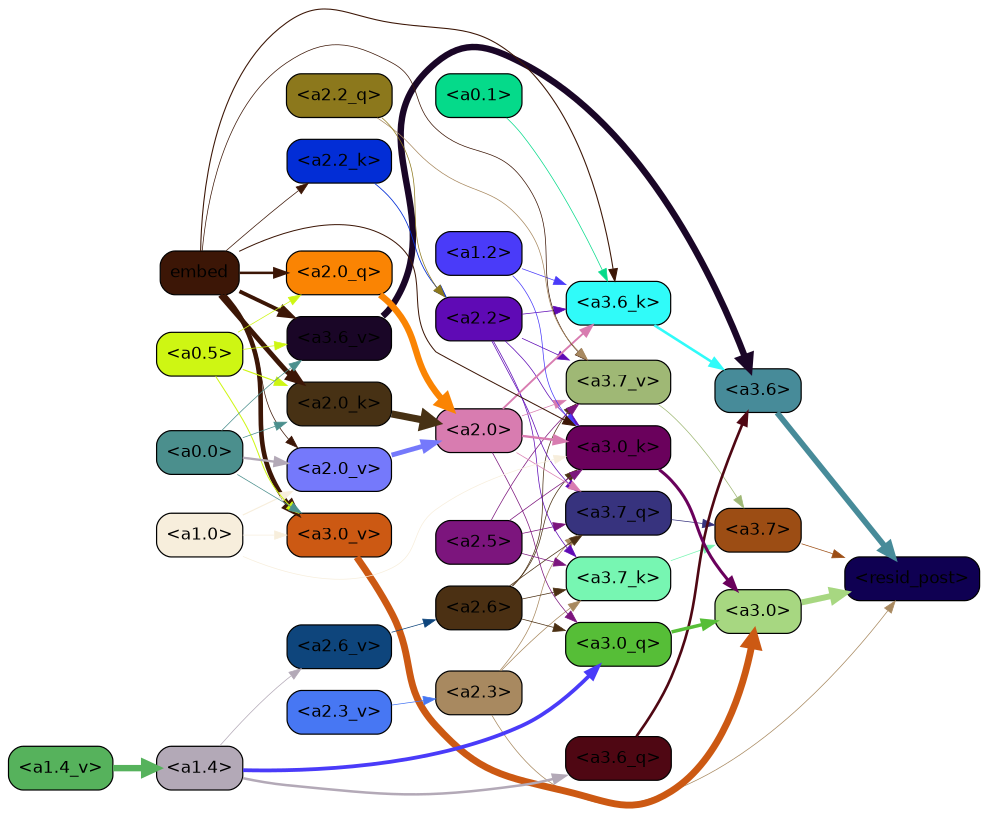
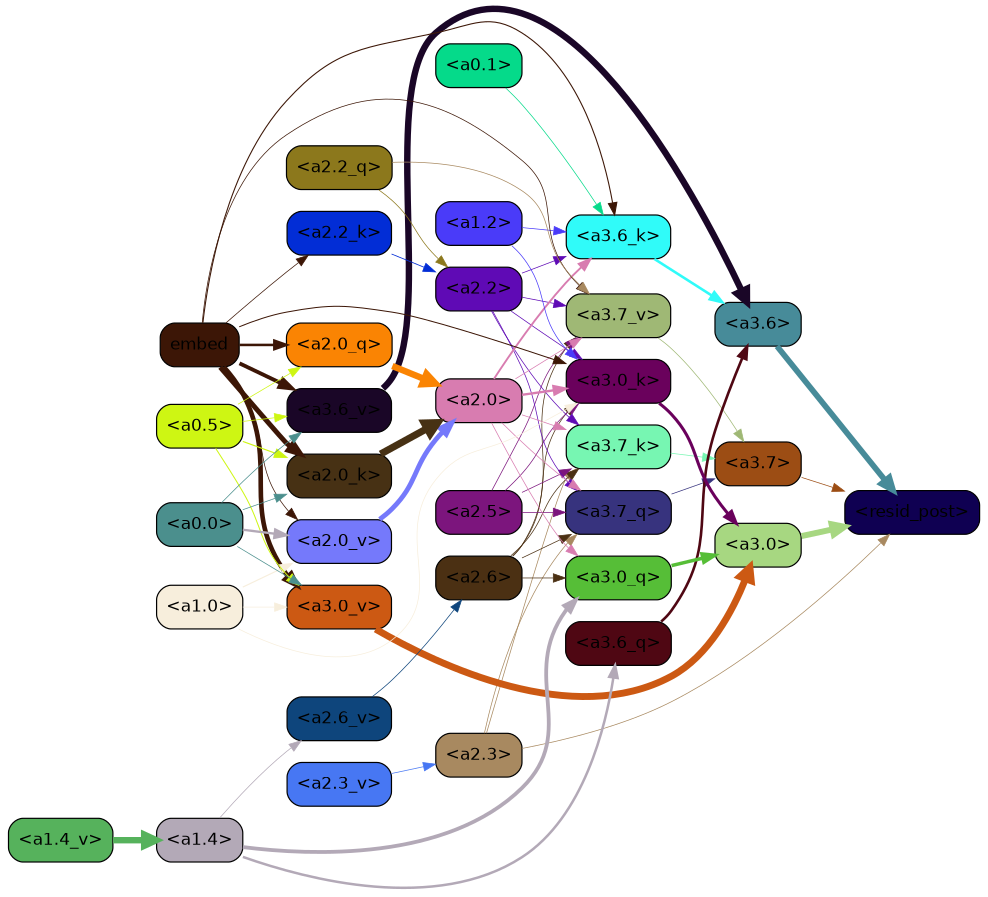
  strict digraph {
    rankdir=LR
    splines=true
    node [color=black fontname=Helvetica shape=box style="filled, rounded"]
    edge [color="#3c1606" penwidth=0.6]
    "<a3.7>" [fillcolor="#9c4d14"]
    "<resid_post>" [fillcolor="#0f0052"]
    "<a3.6>" [fillcolor="#478b99"]
    "<a3.0>" [fillcolor="#a7d781"]
    "<a2.3>" [fillcolor="#a88960"]
    "<a3.7_q>" [fillcolor="#37337e"]
    "<a3.7_k>" [fillcolor="#77f6b2"]
    "<a3.7_v>" [fillcolor="#9fb875"]
    "<a3.6_q>" [fillcolor="#4f0713"]
    "<a3.0_q>" [fillcolor="#56be37"]
    "<a3.6_k>" [fillcolor="#30fbf9"]
    "<a3.0_k>" [fillcolor="#6a015c"]
    "<a3.6_v>" [fillcolor="#1a0627"]
    "<a3.0_v>" [fillcolor="#cc5913"]
    "<a2.6>" [fillcolor="#4b3013"]
    "<a2.5>" [fillcolor="#7c157d"]
    "<a2.2>" [fillcolor="#5f0ab5"]
    "<a2.0>" [fillcolor="#d87cb0"]
    "<a1.4>" [fillcolor="#b3a9b7"]
    "<a2.6_v>" [fillcolor="#0e457c"]
    "<a2.0_v>" [fillcolor="#7579fb"]
    "<a1.2>" [fillcolor="#4a3bf9"]
    "<a0.1>" [fillcolor="#05da8a"]
    embed [fillcolor="#3c1606"]
    "<a2.0_q>" [fillcolor="#fa8403"]
    "<a2.2_k>" [fillcolor="#022dd6"]
    "<a2.0_k>" [fillcolor="#473114"]
    "<a1.0>" [fillcolor="#f7eedc"]
    "<a0.5>" [fillcolor="#cef613"]
    "<a0.0>" [fillcolor="#4b8f8d"]
    "<a2.2_q>" [fillcolor="#8c781c"]
    "<a2.3_v>" [fillcolor="#4777f3"]
    "<a1.4_v>" [fillcolor="#56b25c"]
    "<a3.7>" -> "<resid_post>" [color="#9c4d14"]
    "<a3.6>" -> "<resid_post>" [color="#478b99" penwidth=4.751592040061951]
    "<a3.0>" -> "<resid_post>" [color="#a7d781" penwidth=4.904066681861877]
    "<a2.3>" -> "<resid_post>" [color="#a88960"]
    "<a2.3>" -> "<a3.7_q>" [color="#a88960"]
    "<a2.3>" -> "<a3.7_k>" [color="#a88960" penwidth=0.6069068089127541]
    "<a3.7_q>" -> "<a3.7>" [color="#37337e"]
    "<a3.7_k>" -> "<a3.7>" [color="#77f6b2"]
    "<a3.7_v>" -> "<a3.7>" [color="#9fb875"]
    "<a3.6_q>" -> "<a3.6>" [color="#4f0713" penwidth=2.160832464694977]
    "<a3.0_q>" -> "<a3.0>" [color="#56be37" penwidth=2.870753765106201]
    "<a3.6_k>" -> "<a3.6>" [color="#30fbf9" penwidth=2.13908451795578]
    "<a3.0_k>" -> "<a3.0>" [color="#6a015c" penwidth=2.520303964614868]
    "<a3.6_v>" -> "<a3.6>" [color="#1a0627" penwidth=5.297133803367615]
    "<a3.0_v>" -> "<a3.0>" [color="#cc5913" penwidth=5.680712580680847]
    "<a2.6>" -> "<a3.7_q>" [color="#4b3013"]
    "<a2.6>" -> "<a3.7_k>" [color="#4b3013"]
    "<a2.6>" -> "<a3.7_v>" [color="#4b3013"]
    "<a2.6>" -> "<a3.0_q>" [color="#4b3013"]
    "<a2.6>" -> "<a3.0_k>" [color="#4b3013"]
    "<a2.5>" -> "<a3.7_q>" [color="#7c157d"]
    "<a2.5>" -> "<a3.7_k>" [color="#7c157d"]
    "<a2.5>" -> "<a3.7_v>" [color="#7c157d"]
    "<a2.5>" -> "<a3.0_k>" [color="#7c157d"]
    "<a2.2>" -> "<a3.7_q>" [color="#5f0ab5"]
    "<a2.2>" -> "<a3.7_k>" [color="#5f0ab5"]
    "<a2.2>" -> "<a3.7_v>" [color="#5f0ab5"]
    "<a2.2>" -> "<a3.6_k>" [color="#5f0ab5"]
    "<a2.2>" -> "<a3.0_k>" [color="#5f0ab5"]
    "<a2.0>" -> "<a3.7_q>" [color="#d87cb0"]
+   "<a2.0>" -> "<a3.7_k>" [color="#d87cb0"]
    "<a2.0>" -> "<a3.7_v>" [color="#d87cb0"]
-   "<a2.0>" -> "<a3.0_q>" [color="#7c157d"]
+   "<a2.0>" -> "<a3.0_q>" [color="#d87cb0"]
    "<a2.0>" -> "<a3.6_k>" [color="#d87cb0" penwidth=1.564806342124939]
    "<a2.0>" -> "<a3.0_k>" [color="#d87cb0" penwidth=1.9353990852832794]
    "<a1.4>" -> "<a3.6_q>" [color="#b3a9b7" penwidth=2.0727532356977463]
-   "<a1.4>" -> "<a3.0_q>" [color="#4a3bf9" penwidth=3.1279823780059814]
+   "<a1.4>" -> "<a3.0_q>" [color="#b3a9b7" penwidth=3.1279823780059814]
    "<a1.4>" -> "<a2.6_v>" [color="#b3a9b7"]
    "<a2.6_v>" -> "<a2.6>" [color="#0e457c"]
    "<a2.0_v>" -> "<a2.0>" [color="#7579fb" penwidth=3.9621697664260864]
    "<a1.2>" -> "<a3.6_k>" [color="#4a3bf9"]
    "<a1.2>" -> "<a3.0_k>" [color="#4a3bf9"]
    "<a0.1>" -> "<a3.6_k>" [color="#05da8a"]
    embed -> "<a3.7_v>"
    embed -> "<a3.6_k>" [penwidth=0.8915999233722687]
    embed -> "<a3.0_k>" [penwidth=0.832088902592659]
    embed -> "<a3.6_v>" [penwidth=3.1840110421180725]
    embed -> "<a3.0_v>" [penwidth=3.8132747188210487]
    embed -> "<a2.0_v>"
    embed -> "<a2.0_q>" [penwidth=2.084651827812195]
    embed -> "<a2.2_k>"
    embed -> "<a2.0_k>" [penwidth=4.084526404738426]
    "<a2.0_q>" -> "<a2.0>" [color="#fa8403" penwidth=5.29856276512146]
    "<a2.2_k>" -> "<a2.2>" [color="#022dd6" penwidth=0.6722683310508728]
    "<a2.0_k>" -> "<a2.0>" [color="#473114" penwidth=5.859246134757996]
    "<a1.0>" -> "<a3.0_k>" [color="#f7eedc"]
    "<a1.0>" -> "<a3.0_v>" [color="#f7eedc"]
    "<a1.0>" -> "<a2.0_v>" [color="#f7eedc" penwidth=0.9450988052412868]
    "<a0.5>" -> "<a3.6_v>" [color="#cef613"]
    "<a0.5>" -> "<a3.0_v>" [color="#cef613" penwidth=0.8331108838319778]
    "<a0.5>" -> "<a2.0_q>" [color="#cef613"]
    "<a0.5>" -> "<a2.0_k>" [color="#cef613" penwidth=0.9412797391414642]
    "<a0.0>" -> "<a3.6_v>" [color="#4b8f8d"]
    "<a0.0>" -> "<a3.0_v>" [color="#4b8f8d"]
    "<a0.0>" -> "<a2.0_v>" [color="#b3a9b7" penwidth=1.9170897603034973]
    "<a0.0>" -> "<a2.0_k>" [color="#4b8f8d"]
    "<a2.2_q>" -> "<a3.7_v>" [color="#a88960"]
    "<a2.2_q>" -> "<a2.2>" [color="#8c781c"]
    "<a2.3_v>" -> "<a2.3>" [color="#4777f3"]
    "<a1.4_v>" -> "<a1.4>" [color="#56b25c" penwidth=5.280138969421387]
  }
